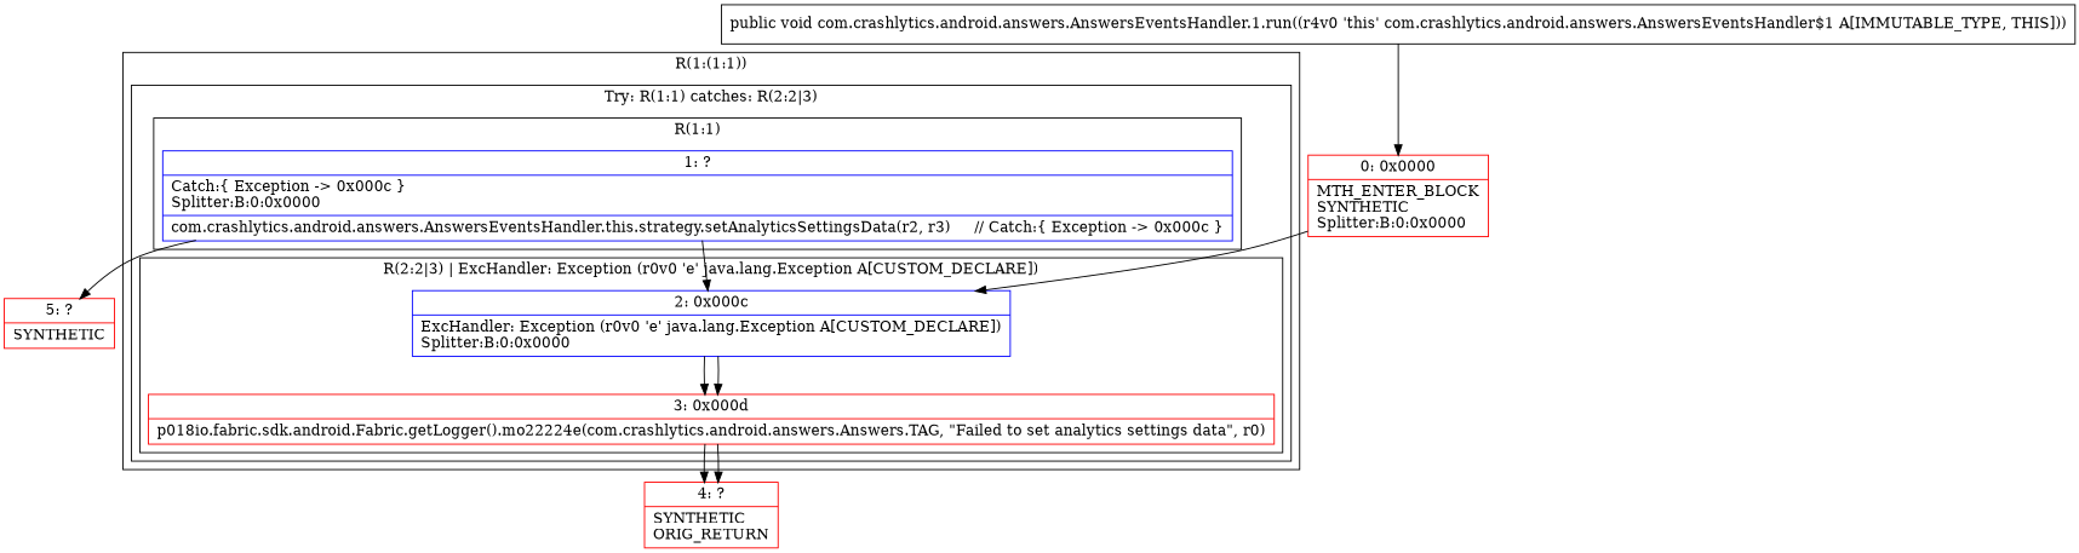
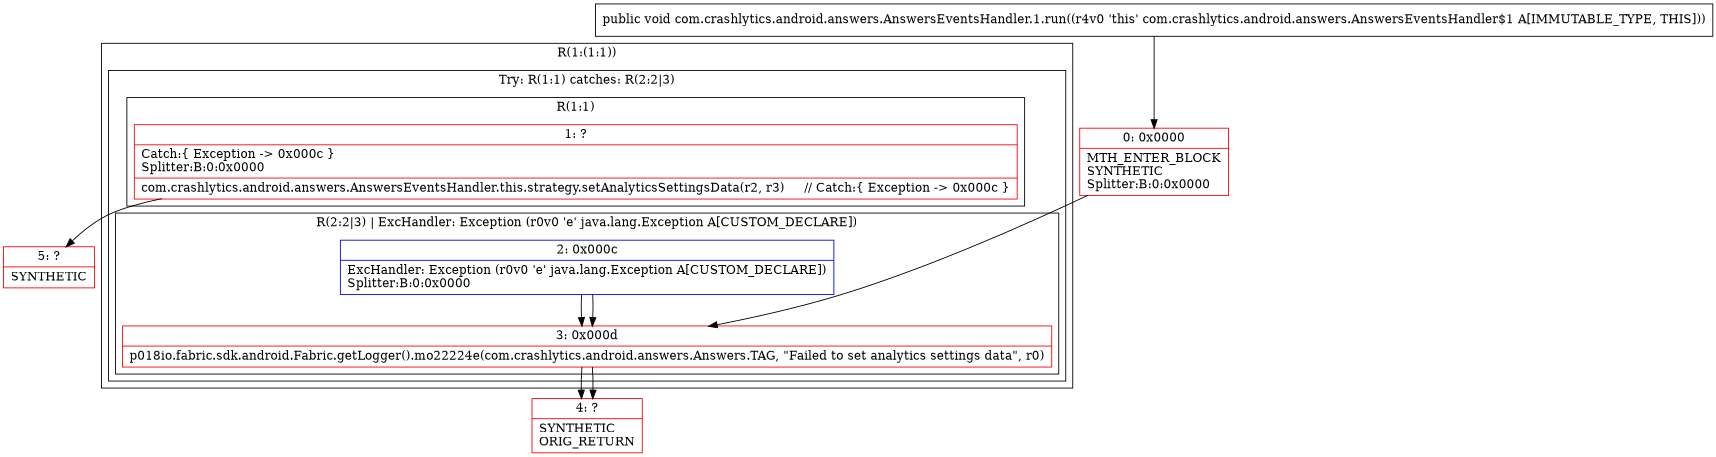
  digraph {
    node [color=red shape=record]
-   n1 [color=blue label="{1\:\ ?|Catch:\{ Exception \-\> 0x000c \}\lSplitter:B:0:0x0000\l|com.crashlytics.android.answers.AnswersEventsHandler.this.strategy.setAnalyticsSettingsData(r2, r3)     \/\/ Catch:\{ Exception \-\> 0x000c \}\l}"]
+   n1 [label="{1\:\ ?|Catch:\{ Exception \-\> 0x000c \}\lSplitter:B:0:0x0000\l|com.crashlytics.android.answers.AnswersEventsHandler.this.strategy.setAnalyticsSettingsData(r2, r3)     \/\/ Catch:\{ Exception \-\> 0x000c \}\l}"]
    n2 [color=blue label="{2\:\ 0x000c|ExcHandler: Exception (r0v0 'e' java.lang.Exception A[CUSTOM_DECLARE])\lSplitter:B:0:0x0000\l}"]
    n3 [label="{3\:\ 0x000d|p018io.fabric.sdk.android.Fabric.getLogger().mo22224e(com.crashlytics.android.answers.Answers.TAG, \"Failed to set analytics settings data\", r0)\l}"]
    n4 [label="{5\:\ ?|SYNTHETIC\l}"]
    n5 [label="{4\:\ ?|SYNTHETIC\lORIG_RETURN\l}"]
    n6 [label="{0\:\ 0x0000|MTH_ENTER_BLOCK\lSYNTHETIC\lSplitter:B:0:0x0000\l}"]
    n7 [label="{public void com.crashlytics.android.answers.AnswersEventsHandler.1.run((r4v0 'this' com.crashlytics.android.answers.AnswersEventsHandler$1 A[IMMUTABLE_TYPE, THIS])) }" color=""]
    subgraph cluster_1 {
      label="R(1:(1:1))"
      subgraph cluster_2 {
        label="Try: R(1:1) catches: R(2:2|3)"
        subgraph cluster_3 {
          label="R(1:1)"
          n1
        }
        subgraph cluster_4 {
          label="R(2:2|3) | ExcHandler: Exception (r0v0 'e' java.lang.Exception A[CUSTOM_DECLARE])\l"
          n2
          n3
        }
      }
    }
    subgraph cluster_5 {
      label="R(2:2|3) | ExcHandler: Exception (r0v0 'e' java.lang.Exception A[CUSTOM_DECLARE])\l"
    }
-   n1 -> n2
    n1 -> n4
    n2 -> n3
    n2 -> n3
    n3 -> n5
    n3 -> n5
-   n6 -> n2
+   n6 -> n3
    n7 -> n6
  }
